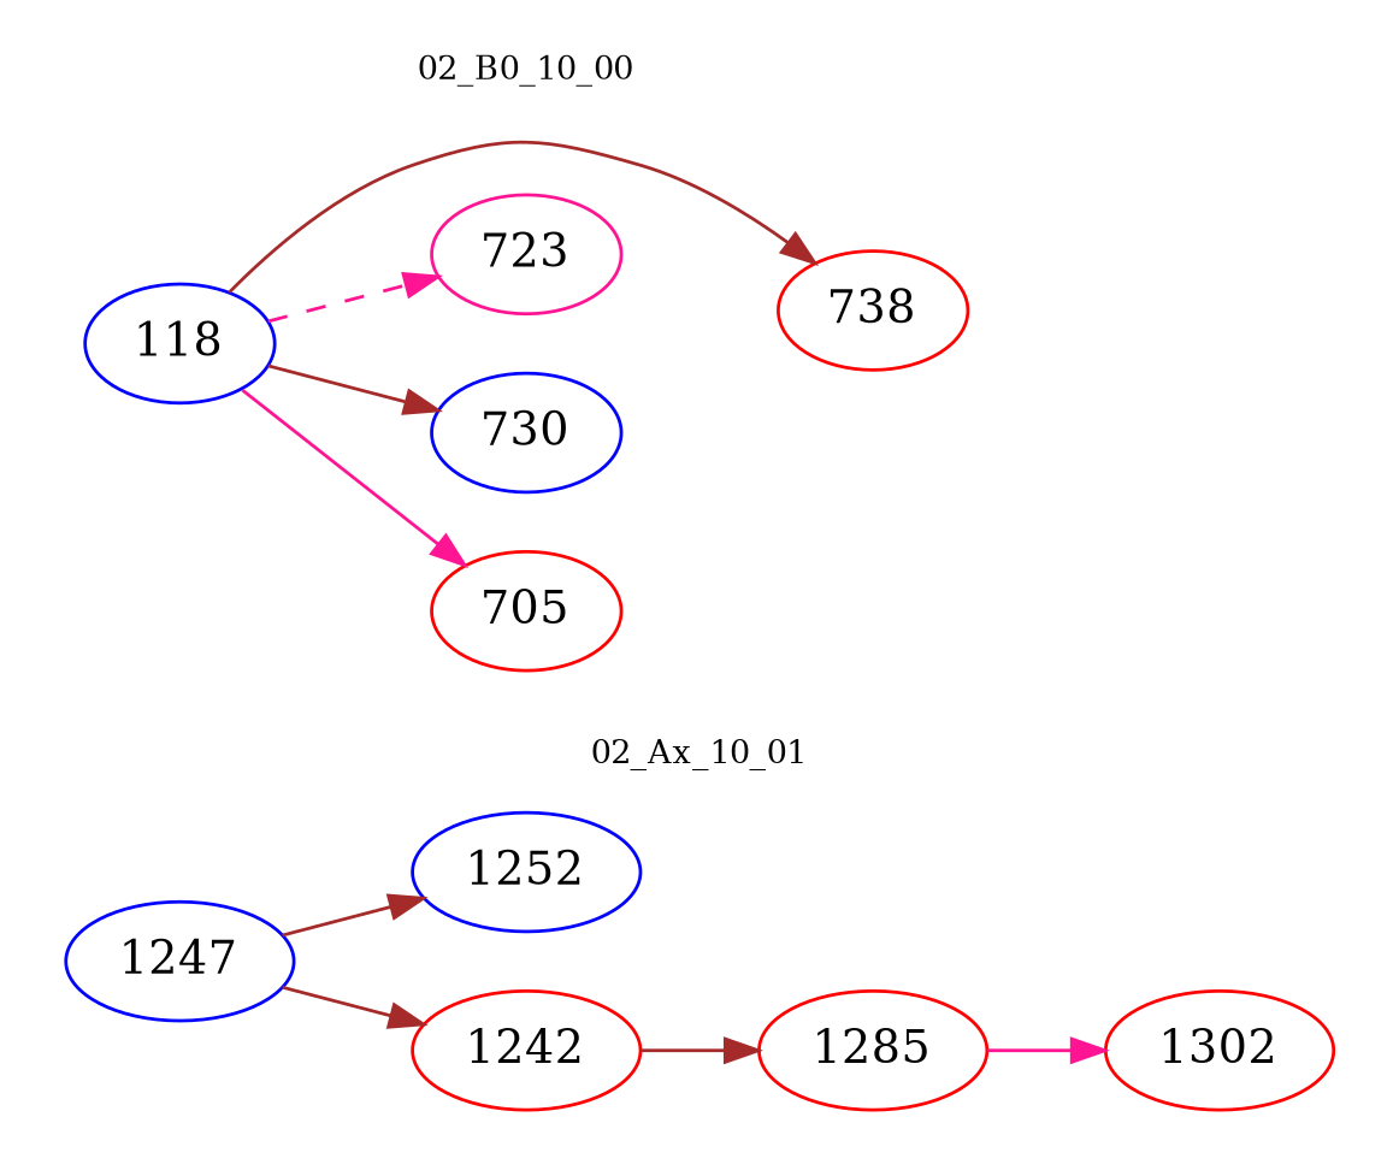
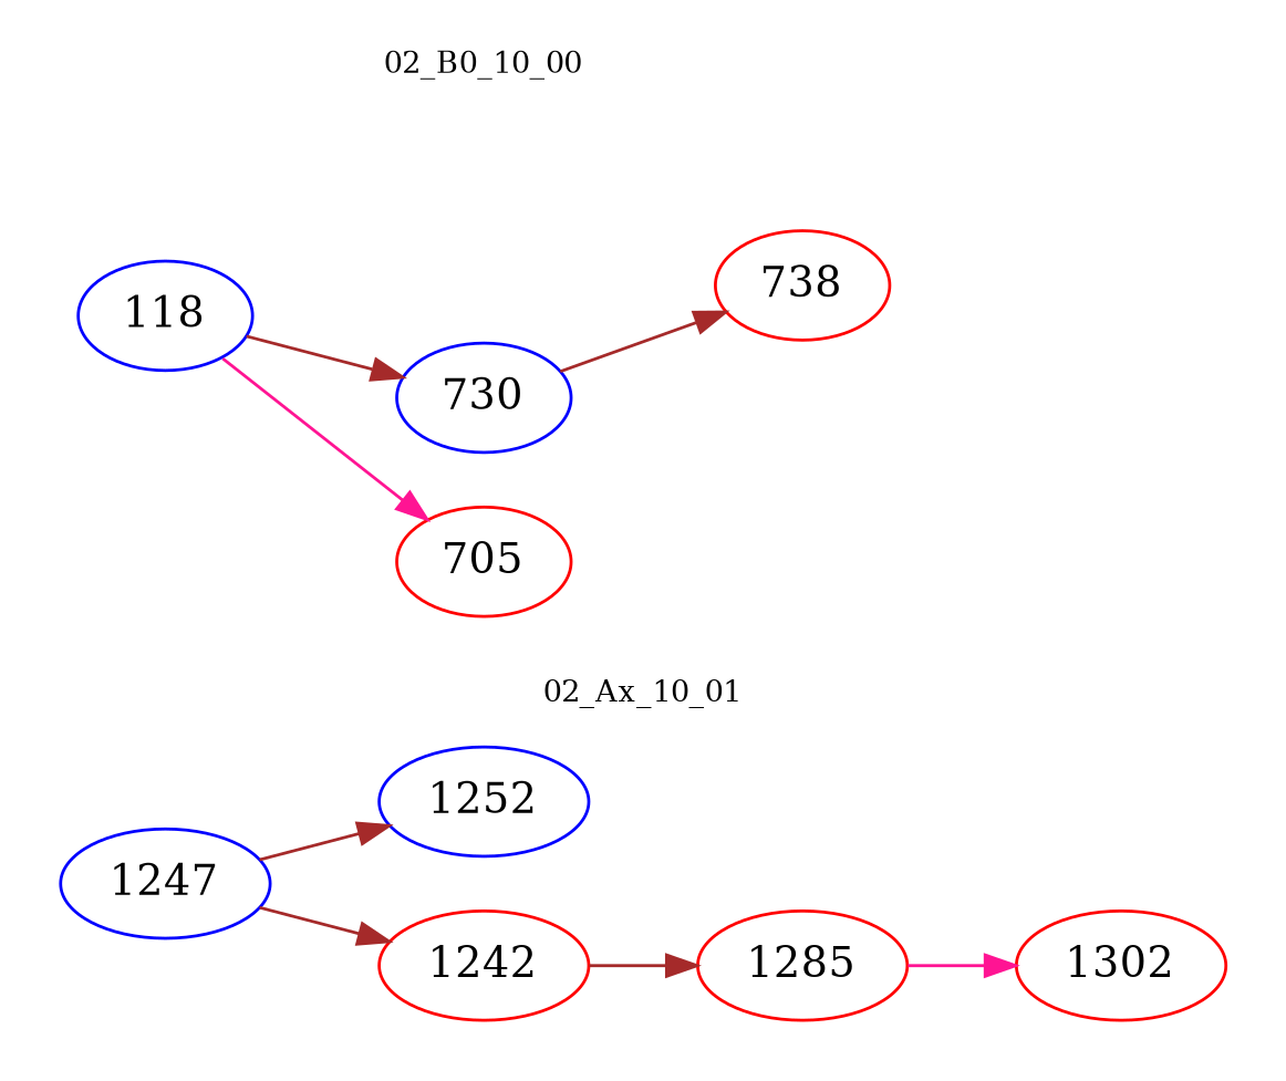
  digraph {
    rankdir=LR
    node [color=red]
    edge [color=brown style=solid]
    n1 [color=blue label=1247]
    n2 [label=1242]
    n3 [color=blue label=1252]
    n4 [label=1285]
    n5 [label=1302]
    n6 [color=blue label=118]
    n7 [label=705]
    n8 [color=blue label=730]
-   n9 [color=deeppink label=723]
    n10 [label=738]
    subgraph cluster_1 {
      color=white
      fontsize=10
      label="02_Ax_10_01"
      n1
      n2
      n3
      n4
      n5
    }
    subgraph cluster_2 {
      color=white
      fontsize=10
      label="02_B0_10_00"
      n6
      n7
      n8
-     n9
      n10
    }
    n1 -> n2
    n1 -> n3
    n2 -> n4
    n4 -> n5 [color=deeppink]
    n6 -> n7 [color=deeppink]
    n6 -> n8
-   n6 -> n9 [color=deeppink style=dashed]
-   n6 -> n10
+   n8 -> n10
  }
